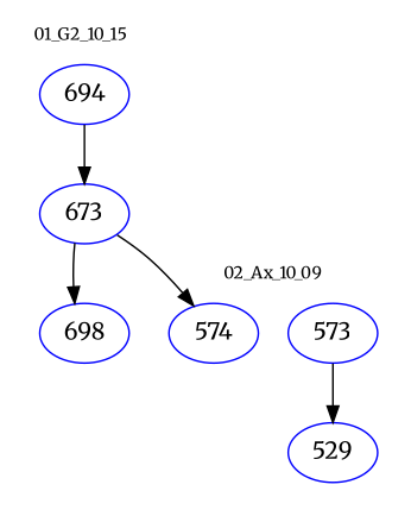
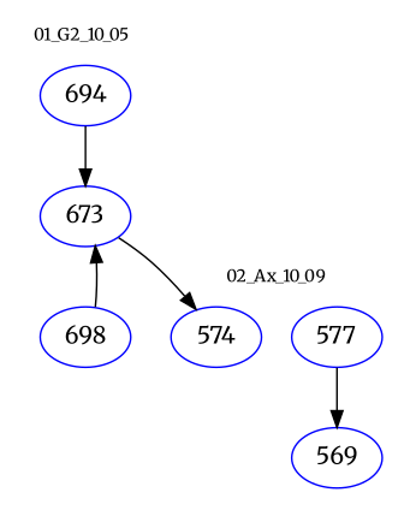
  digraph {
    fontname=Merriweather
    node [color=blue fontname=Merriweather]
    edge [color=black fontname=Merriweather]
-   n1 [label=573]
-   n2 [label=529]
+   n1 [label=577]
+   n2 [label=569]
    n3 [label=574]
    n4 [label=694]
    n5 [label=673]
    n6 [label=698]
    subgraph cluster_1 {
      color=white
      fontsize=10
      label="02_Ax_10_09"
      n1
      n2
      n3
    }
    subgraph cluster_2 {
      color=white
      fontsize=10
-     label="01_G2_10_15"
+     label="01_G2_10_05"
      n4
      n5
      n6
    }
    n1 -> n2
    n4 -> n5
    n5 -> n3
-   n5 -> n6
+   n6 -> n5
  }
